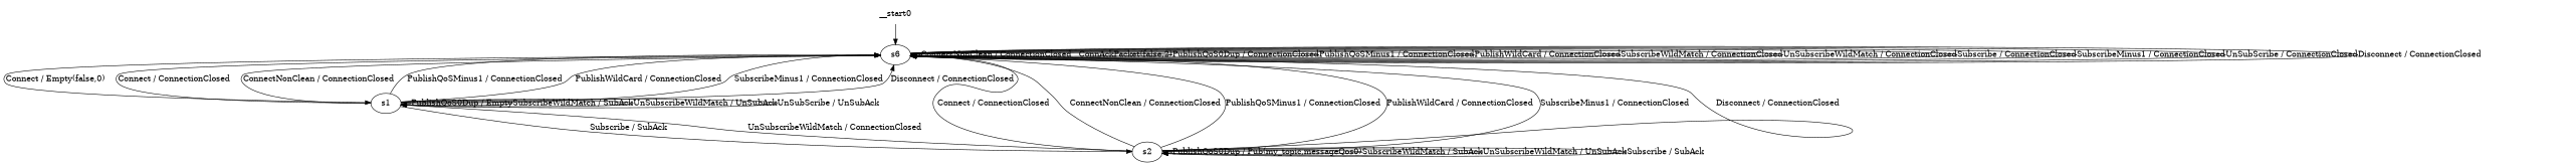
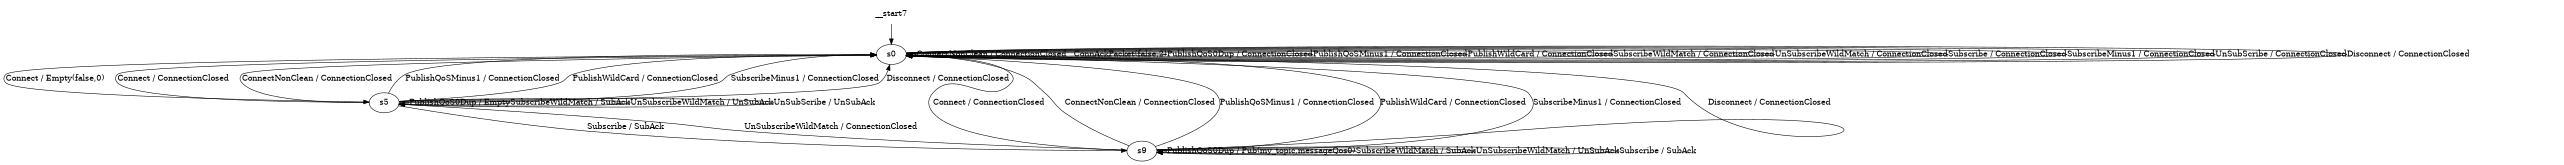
  digraph {
-   n1 [label=s6]
-   n2 [label=s1]
-   n3 [label=s2]
-   __start0 [shape=none]
+   n1 [label=s0]
+   n2 [label=s5]
+   n3 [label=s9]
+   __start0 [shape=none label=__start7]
    n1 -> n1 [label="ConnectNonClean / ConnectionClosed__ConnAckPacket(false,2)"]
    n1 -> n1 [label="PublishQoS0Dup / ConnectionClosed"]
    n1 -> n1 [label="PublishQoSMinus1 / ConnectionClosed"]
    n1 -> n1 [label="PublishWildCard / ConnectionClosed"]
    n1 -> n1 [label="SubscribeWildMatch / ConnectionClosed"]
    n1 -> n1 [label="UnSubscribeWildMatch / ConnectionClosed"]
    n1 -> n1 [label="Subscribe / ConnectionClosed"]
    n1 -> n1 [label="SubscribeMinus1 / ConnectionClosed"]
    n1 -> n1 [label="UnSubScribe / ConnectionClosed"]
    n1 -> n1 [label="Disconnect / ConnectionClosed"]
    n1 -> n2 [label="Connect / Empty(false,0)"]
    n2 -> n1 [label="Connect / ConnectionClosed"]
    n2 -> n1 [label="ConnectNonClean / ConnectionClosed"]
    n2 -> n1 [label="PublishQoSMinus1 / ConnectionClosed"]
    n2 -> n1 [label="PublishWildCard / ConnectionClosed"]
    n2 -> n1 [label="SubscribeMinus1 / ConnectionClosed"]
    n2 -> n1 [label="Disconnect / ConnectionClosed"]
    n2 -> n2 [label="PublishQoS0Dup / Empty"]
    n2 -> n2 [label="SubscribeWildMatch / SubAck"]
    n2 -> n2 [label="UnSubscribeWildMatch / UnSubAck"]
    n2 -> n2 [label="UnSubScribe / UnSubAck"]
    n2 -> n3 [label="Subscribe / SubAck"]
    n3 -> n1 [label="Connect / ConnectionClosed"]
    n3 -> n1 [label="ConnectNonClean / ConnectionClosed"]
    n3 -> n1 [label="PublishQoSMinus1 / ConnectionClosed"]
    n3 -> n1 [label="PublishWildCard / ConnectionClosed"]
    n3 -> n1 [label="SubscribeMinus1 / ConnectionClosed"]
    n3 -> n1 [label="Disconnect / ConnectionClosed"]
    n3 -> n2 [label="UnSubscribeWildMatch / ConnectionClosed"]
    n3 -> n3 [label="PublishQoS0Dup / Pub(my_topic,messageQos0)"]
    n3 -> n3 [label="SubscribeWildMatch / SubAck"]
    n3 -> n3 [label="UnSubscribeWildMatch / UnSubAck"]
    n3 -> n3 [label="Subscribe / SubAck"]
    __start0 -> n1
  }
